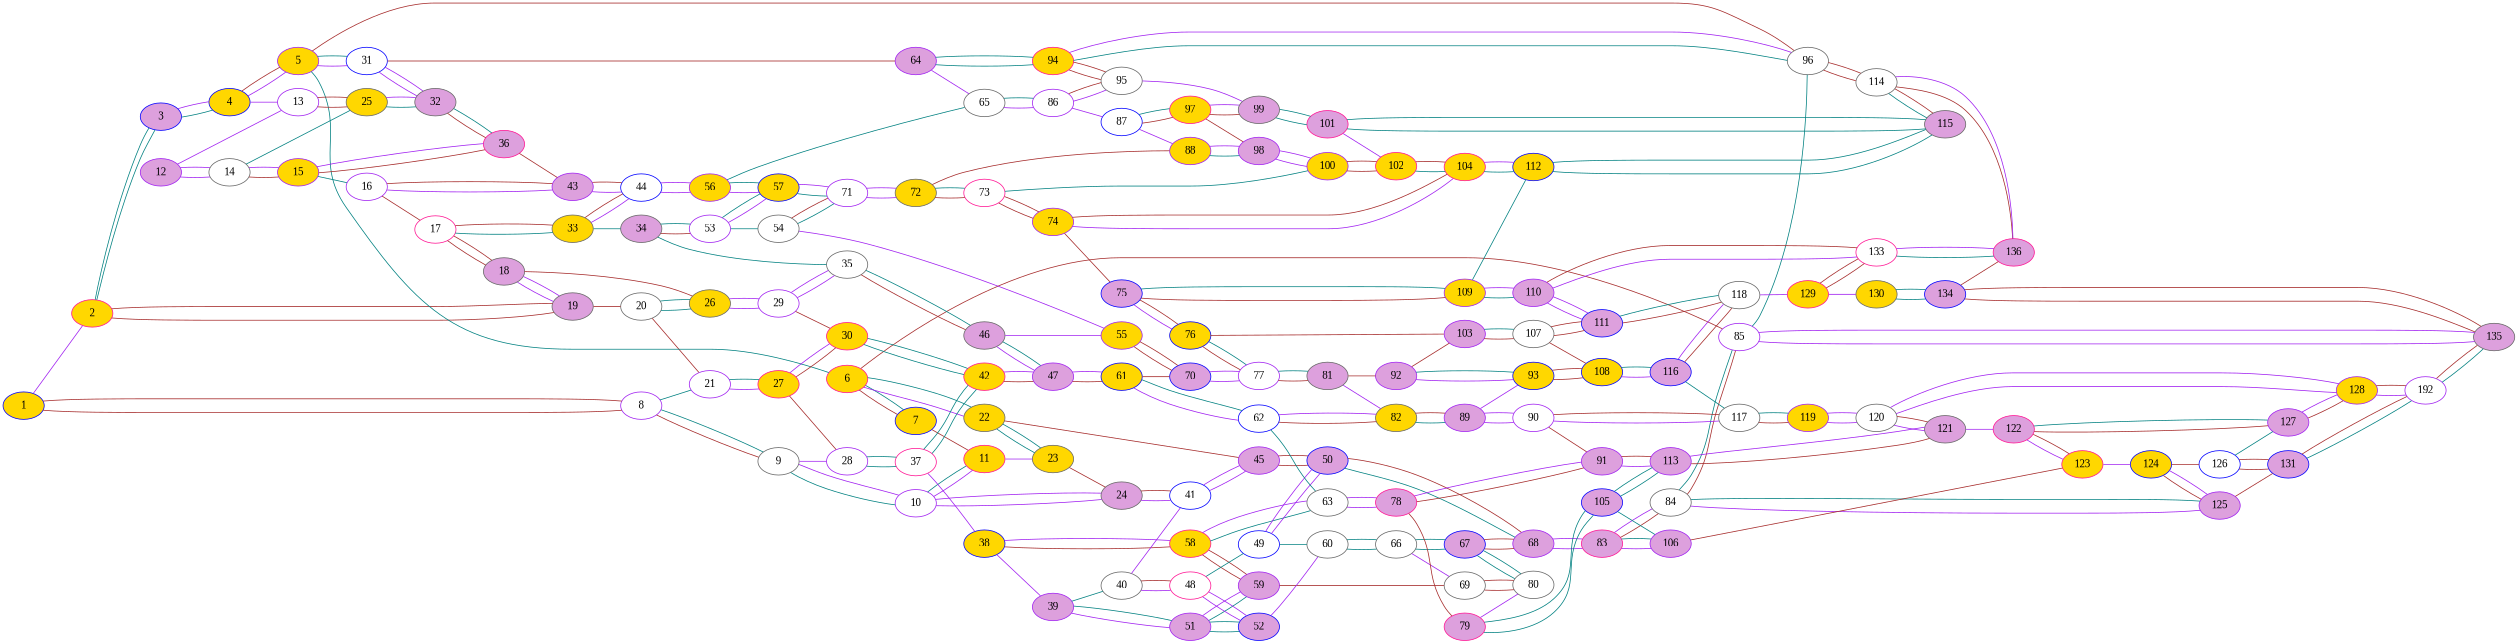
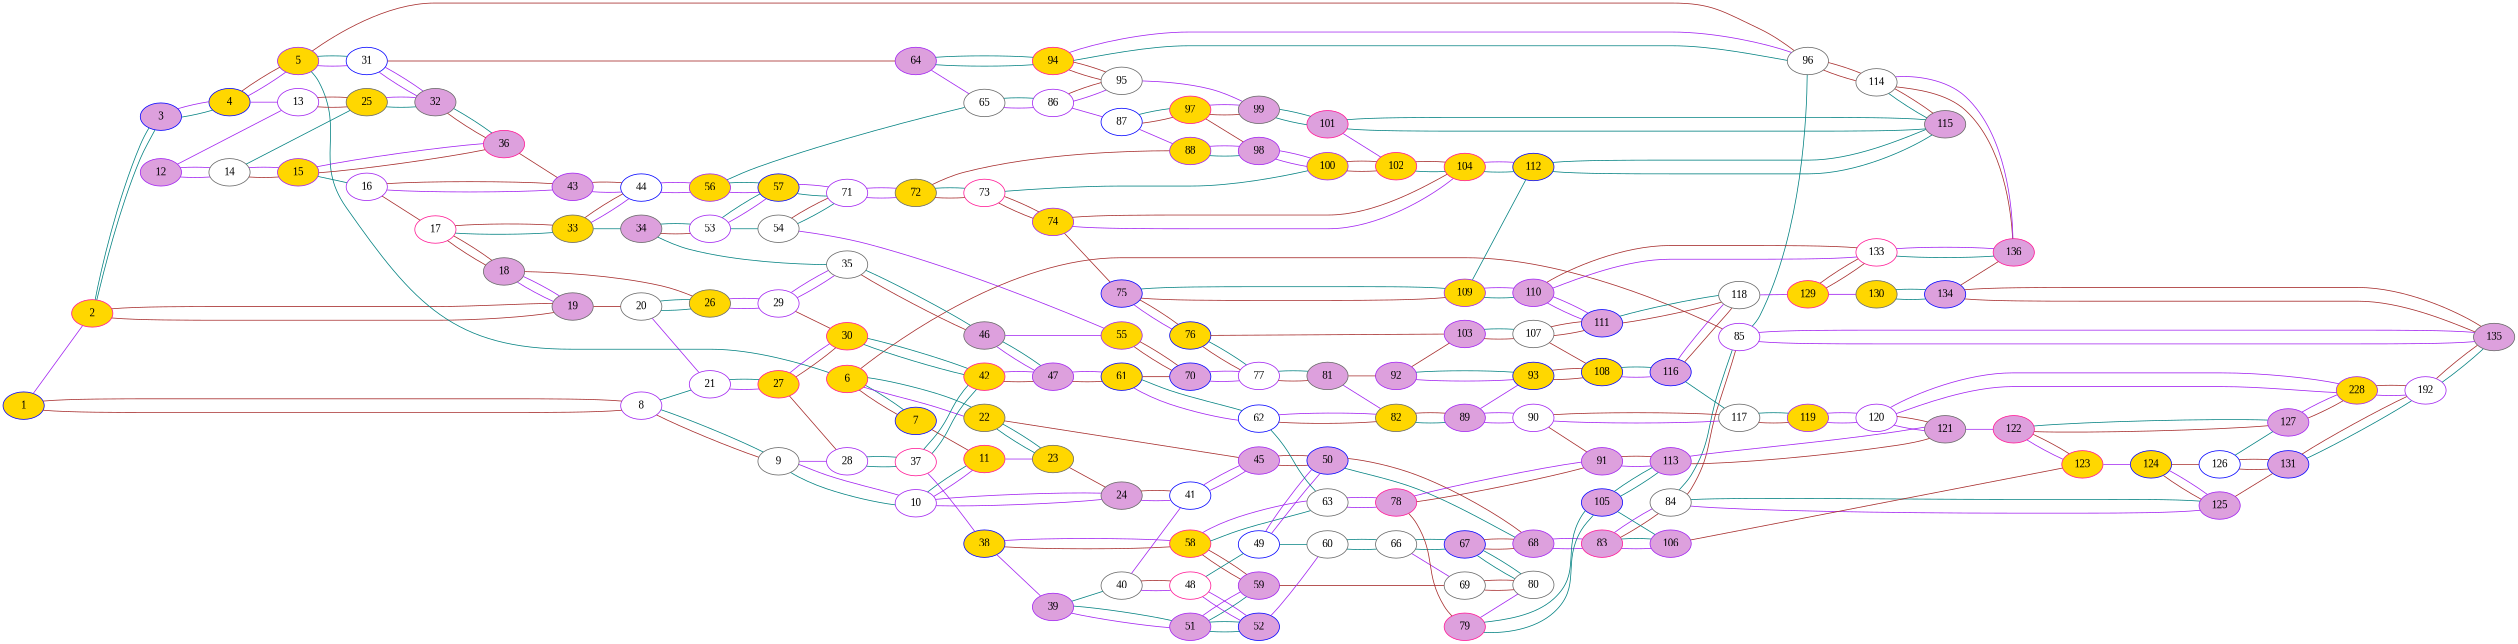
  graph {
    fontname="Liberation Serif"
    rankdir=LR
    node [color=purple fillcolor=plum fontname="Liberation Serif" style=filled]
    edge [color=purple fontname="Liberation Serif"]
    1 [color=blue fillcolor=gold]
    2 [color=deeppink fillcolor=gold]
    8 [fillcolor=white]
    3 [color=blue]
    19 [color=gray40]
    9 [color=gray40 fillcolor=white]
    21 [fillcolor=white]
    4 [color=blue fillcolor=gold]
    20 [color=gray40 fillcolor=white]
    5 [fillcolor=gold]
    13 [fillcolor=white]
    6 [color=deeppink fillcolor=gold]
    31 [color=blue fillcolor=white]
    96 [color=gray40 fillcolor=white]
    25 [color=gray40 fillcolor=gold]
    7 [color=blue fillcolor=gold]
    22 [color=gray40 fillcolor=gold]
    85 [fillcolor=white]
    32 [color=gray40]
    64
    114 [color=gray40 fillcolor=white]
    11 [color=deeppink fillcolor=gold]
    23 [color=gray40 fillcolor=gold]
    45
    135 [color=gray40]
    10 [fillcolor=white]
    28 [fillcolor=white]
    27 [color=deeppink fillcolor=gold]
    24 [color=gray40]
    37 [color=deeppink fillcolor=white]
    41 [color=blue fillcolor=white]
    12
    14 [color=gray40 fillcolor=white]
    15 [fillcolor=gold]
    16 [fillcolor=white]
    36 [color=deeppink]
    17 [color=deeppink fillcolor=white]
    43
    18 [color=gray40]
    33 [color=gray40 fillcolor=gold]
    44 [color=blue fillcolor=white]
    26 [color=gray40 fillcolor=gold]
    34 [color=gray40]
    29 [fillcolor=white]
    30 [color=deeppink fillcolor=gold]
    50 [color=blue]
    35 [color=gray40 fillcolor=white]
    42 [color=deeppink fillcolor=gold]
    38 [color=blue fillcolor=gold]
    46 [color=gray40]
    47
    65 [color=gray40 fillcolor=white]
    94 [color=deeppink fillcolor=gold]
    53 [fillcolor=white]
    56 [fillcolor=gold]
    54 [color=gray40 fillcolor=white]
    57 [color=blue fillcolor=gold]
    55 [fillcolor=gold]
    39
    58 [color=deeppink fillcolor=gold]
    40 [color=gray40 fillcolor=white]
    51
    59
    63 [color=gray40 fillcolor=white]
    48 [color=deeppink fillcolor=white]
    52 [color=blue]
    49 [color=blue fillcolor=white]
    61 [color=blue fillcolor=gold]
    68
    70 [color=blue]
    62 [color=blue fillcolor=white]
    60 [color=gray40 fillcolor=white]
    66 [color=gray40 fillcolor=white]
    83 [color=deeppink]
    69 [color=gray40 fillcolor=white]
    71 [fillcolor=white]
    72 [color=gray40 fillcolor=gold]
    77 [fillcolor=white]
    86 [fillcolor=white]
    78 [color=deeppink]
    80 [color=gray40 fillcolor=white]
    67 [color=blue]
    82 [color=gray40 fillcolor=gold]
    89
    79 [color=deeppink]
    91
    95 [color=gray40 fillcolor=white]
    87 [color=blue fillcolor=white]
    84 [color=gray40 fillcolor=white]
    106
    81 [color=gray40]
    73 [color=deeppink fillcolor=white]
    88 [fillcolor=gold]
    74 [fillcolor=gold]
    100 [fillcolor=gold]
    98
    75 [color=blue]
    104 [color=deeppink fillcolor=gold]
    102 [color=deeppink fillcolor=gold]
    76 [color=blue fillcolor=gold]
    109 [fillcolor=gold]
    112 [color=blue fillcolor=gold]
    103
    110
    107 [color=gray40 fillcolor=white]
    92
    105 [color=blue]
    113
    93 [color=blue fillcolor=gold]
    90 [fillcolor=white]
    125
    123 [color=deeppink fillcolor=gold]
    131 [color=blue]
    97 [color=deeppink fillcolor=gold]
    99 [color=gray40]
    117 [color=gray40 fillcolor=white]
    108 [color=blue fillcolor=gold]
    119 [fillcolor=gold]
    121 [color=gray40]
    116 [color=blue]
    101 [color=deeppink]
    115 [color=gray40]
    136 [color=deeppink]
    111 [color=blue]
    124 [color=blue fillcolor=gold]
    118 [color=gray40 fillcolor=white]
    133 [color=deeppink fillcolor=white]
    129 [color=deeppink fillcolor=gold]
    122 [color=deeppink]
-   120 [color=gray40 fillcolor=white]
+   120 [fillcolor=white]
    130 [color=gray40 fillcolor=gold]
-   128 [fillcolor=gold]
+   128 [fillcolor=gold label=228]
    134 [color=blue]
    n134 [fillcolor=white label=192]
    127
    126 [color=blue fillcolor=white]
    1 -- 2
    1 -- 8 [color=brown]
    1 -- 8 [color=brown]
    2 -- 3 [color=teal]
    2 -- 3 [color=teal]
    2 -- 19 [color=brown]
    2 -- 19 [color=brown]
    8 -- 9 [color=brown]
    8 -- 9 [color=teal]
    8 -- 21 [color=teal]
    3 -- 4 [color=teal]
    3 -- 4
    19 -- 20 [color=brown]
    9 -- 10 [color=teal]
    9 -- 10
    9 -- 28
    21 -- 27
    21 -- 27 [color=teal]
    4 -- 5
    4 -- 5 [color=brown]
    4 -- 13
-   20 -- 21 [color=brown]
+   20 -- 21
    20 -- 26 [color=teal]
    20 -- 26 [color=teal]
    5 -- 6 [color=teal]
    5 -- 31
    5 -- 31 [color=teal]
    5 -- 96 [color=brown]
    13 -- 25 [color=brown]
    13 -- 25 [color=brown]
    6 -- 7 [color=brown]
    6 -- 7 [color=teal]
    6 -- 22
    6 -- 22 [color=teal]
    6 -- 85 [color=brown]
    31 -- 32
    31 -- 32
    31 -- 64 [color=brown]
    96 -- 114 [color=brown]
    96 -- 114 [color=brown]
    25 -- 32 [color=teal]
    25 -- 32
    7 -- 11 [color=brown]
    22 -- 23 [color=teal]
    22 -- 23 [color=teal]
    22 -- 45 [color=brown]
    85 -- 96 [color=teal]
    85 -- 135
    85 -- 135
    32 -- 36 [color=brown]
    32 -- 36 [color=teal]
    64 -- 65
    64 -- 94 [color=teal]
    64 -- 94 [color=teal]
    114 -- 115 [color=teal]
    114 -- 115 [color=brown]
    114 -- 136 [color=brown]
    114 -- 136
    11 -- 23
    23 -- 24 [color=brown]
    45 -- 50 [color=brown]
    45 -- 50 [color=brown]
    10 -- 11
    10 -- 11 [color=teal]
    10 -- 24
    10 -- 24
    28 -- 37 [color=teal]
    28 -- 37 [color=teal]
    27 -- 28 [color=brown]
    27 -- 30 [color=brown]
    27 -- 30
    24 -- 41
    24 -- 41 [color=brown]
    37 -- 42 [color=teal]
    37 -- 42 [color=teal]
    37 -- 38
    41 -- 45
    41 -- 45
    12 -- 13
    12 -- 14
    12 -- 14
    14 -- 25 [color=teal]
    14 -- 15 [color=brown]
    14 -- 15
    15 -- 16 [color=teal]
    15 -- 36 [color=brown]
    15 -- 36
    16 -- 17 [color=brown]
    16 -- 43
    16 -- 43 [color=brown]
    36 -- 43 [color=brown]
    17 -- 18 [color=brown]
    17 -- 18 [color=brown]
    17 -- 33 [color=teal]
    17 -- 33 [color=brown]
    43 -- 44
    43 -- 44 [color=brown]
    18 -- 19
    18 -- 19
    18 -- 26 [color=brown]
    33 -- 44
    33 -- 44 [color=brown]
    33 -- 34 [color=teal]
    44 -- 56
    44 -- 56
    26 -- 29
    26 -- 29
    34 -- 35 [color=teal]
    34 -- 53 [color=brown]
    34 -- 53 [color=teal]
    29 -- 30 [color=brown]
    29 -- 35
    29 -- 35
    30 -- 42 [color=teal]
    30 -- 42 [color=teal]
    50 -- 68 [color=teal]
    50 -- 68 [color=brown]
    35 -- 46 [color=brown]
    35 -- 46 [color=teal]
    42 -- 47 [color=brown]
    42 -- 47
    38 -- 39
    38 -- 58 [color=brown]
    38 -- 58
    46 -- 47
    46 -- 47 [color=teal]
    46 -- 55
    47 -- 61 [color=brown]
    47 -- 61
    65 -- 86
    65 -- 86 [color=teal]
    94 -- 96 [color=teal]
    94 -- 96
    94 -- 95 [color=brown]
    94 -- 95 [color=brown]
    53 -- 54 [color=teal]
    53 -- 57
    53 -- 57 [color=teal]
    56 -- 65 [color=teal]
    56 -- 57
    56 -- 57 [color=teal]
    54 -- 55
    54 -- 71 [color=teal]
    54 -- 71 [color=brown]
    57 -- 71 [color=teal]
    57 -- 71
    55 -- 70 [color=brown]
    55 -- 70 [color=brown]
    39 -- 40 [color=teal]
    39 -- 51
    39 -- 51 [color=teal]
    58 -- 59 [color=brown]
    58 -- 59 [color=brown]
    58 -- 63 [color=teal]
    58 -- 63
    40 -- 41
    40 -- 48
    40 -- 48 [color=brown]
    51 -- 59 [color=teal]
    51 -- 59
    51 -- 52 [color=teal]
    51 -- 52 [color=teal]
    59 -- 69 [color=brown]
    63 -- 78
    63 -- 78
    48 -- 52
    48 -- 52
    48 -- 49 [color=teal]
    52 -- 60
    49 -- 50
    49 -- 50
    49 -- 60 [color=teal]
    61 -- 70 [color=brown]
    61 -- 62
    61 -- 62 [color=teal]
    68 -- 83
    68 -- 83
    70 -- 77
    70 -- 77
    62 -- 63 [color=teal]
    62 -- 82 [color=brown]
    62 -- 82
    60 -- 66 [color=teal]
    60 -- 66 [color=teal]
    66 -- 69
    66 -- 67 [color=teal]
    66 -- 67 [color=teal]
    83 -- 84 [color=brown]
    83 -- 84
    83 -- 106
    83 -- 106 [color=teal]
    69 -- 80 [color=brown]
    69 -- 80 [color=brown]
    71 -- 72
    71 -- 72
    72 -- 73 [color=brown]
    72 -- 73 [color=teal]
    72 -- 88 [color=brown]
    77 -- 81 [color=brown]
    77 -- 81 [color=teal]
    86 -- 95
    86 -- 95 [color=brown]
    86 -- 87
    78 -- 79 [color=brown]
    78 -- 91 [color=brown]
    78 -- 91
    67 -- 68 [color=brown]
    67 -- 68 [color=brown]
    67 -- 80 [color=teal]
    67 -- 80 [color=teal]
    82 -- 89 [color=teal]
    82 -- 89 [color=brown]
    89 -- 93
    89 -- 90
    89 -- 90
    79 -- 80
    79 -- 105 [color=teal]
    79 -- 105 [color=teal]
    91 -- 113
    91 -- 113 [color=brown]
    95 -- 99
    87 -- 88
    87 -- 97 [color=brown]
    87 -- 97 [color=teal]
    84 -- 85 [color=brown]
    84 -- 85 [color=teal]
    84 -- 125
    84 -- 125 [color=teal]
    106 -- 123 [color=brown]
    81 -- 82
    81 -- 92 [color=brown]
    73 -- 74 [color=brown]
    73 -- 74 [color=brown]
    73 -- 100 [color=teal]
    88 -- 98 [color=teal]
    88 -- 98
    74 -- 75 [color=brown]
    74 -- 104
    74 -- 104 [color=brown]
    100 -- 102 [color=brown]
    100 -- 102 [color=brown]
    98 -- 100
    98 -- 100
    75 -- 76
    75 -- 76 [color=brown]
    75 -- 109 [color=brown]
    75 -- 109 [color=teal]
    104 -- 112 [color=teal]
    104 -- 112
    102 -- 104 [color=teal]
    102 -- 104 [color=brown]
    76 -- 77 [color=brown]
    76 -- 77 [color=teal]
    76 -- 103 [color=brown]
    109 -- 112 [color=teal]
    109 -- 110 [color=teal]
    109 -- 110
    112 -- 115 [color=teal]
    112 -- 115 [color=teal]
    103 -- 107 [color=brown]
    103 -- 107 [color=teal]
    110 -- 111
    110 -- 111
    110 -- 133
    110 -- 133 [color=brown]
    107 -- 108 [color=brown]
    107 -- 111 [color=brown]
    107 -- 111 [color=brown]
    92 -- 103 [color=brown]
    92 -- 93
    92 -- 93 [color=teal]
    105 -- 106 [color=teal]
    105 -- 113 [color=teal]
    105 -- 113 [color=teal]
    113 -- 121 [color=brown]
    113 -- 121
    93 -- 108 [color=brown]
    93 -- 108 [color=brown]
    90 -- 91 [color=brown]
    90 -- 117
    90 -- 117 [color=brown]
    125 -- 131 [color=brown]
    123 -- 124
    131 -- n134 [color=teal]
    131 -- n134 [color=brown]
    97 -- 98 [color=brown]
    97 -- 99 [color=brown]
    97 -- 99
    99 -- 101 [color=teal]
    99 -- 101 [color=teal]
    117 -- 119 [color=brown]
    117 -- 119 [color=teal]
    108 -- 116
    108 -- 116 [color=teal]
    119 -- 120
    119 -- 120
    121 -- 122
    116 -- 117 [color=teal]
    116 -- 118 [color=brown]
    116 -- 118
    101 -- 102
    101 -- 115 [color=teal]
    101 -- 115 [color=teal]
    111 -- 118 [color=brown]
    111 -- 118 [color=teal]
    124 -- 125 [color=brown]
    124 -- 125
    124 -- 126 [color=brown]
    118 -- 129
    133 -- 136 [color=teal]
    133 -- 136
    129 -- 133 [color=brown]
    129 -- 133 [color=brown]
    129 -- 130
    122 -- 123
    122 -- 123 [color=brown]
    122 -- 127 [color=brown]
    122 -- 127 [color=teal]
    120 -- 121
    120 -- 121 [color=brown]
    120 -- 128
    120 -- 128
    130 -- 134 [color=teal]
    130 -- 134 [color=teal]
    128 -- n134
    128 -- n134 [color=brown]
    134 -- 135 [color=brown]
    134 -- 135 [color=brown]
    134 -- 136 [color=brown]
    n134 -- 135 [color=teal]
    n134 -- 135 [color=brown]
    127 -- 128 [color=brown]
    127 -- 128
    126 -- 131 [color=brown]
    126 -- 131 [color=brown]
    126 -- 127 [color=teal]
  }
